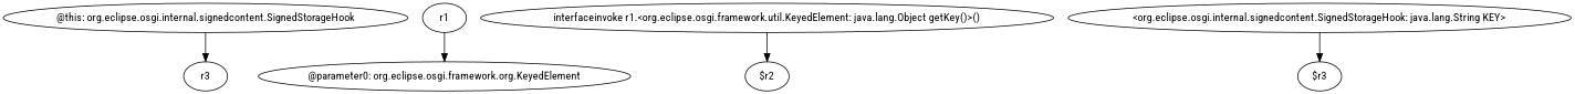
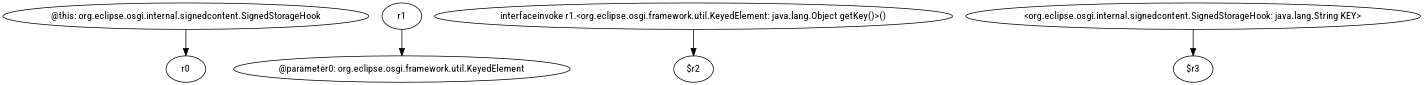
  digraph {
    fontname="Roboto Condensed"
    node [fontname="Roboto Condensed"]
    edge [fontname="Roboto Condensed"]
    n1 [label="@this: org.eclipse.osgi.internal.signedcontent.SignedStorageHook"]
-   n2 [label=r3]
-   n3 [label="@parameter0: org.eclipse.osgi.framework.org.KeyedElement"]
+   n2 [label=r0]
+   n3 [label="@parameter0: org.eclipse.osgi.framework.util.KeyedElement"]
    n4 [label=r1]
    n5 [label="interfaceinvoke r1.<org.eclipse.osgi.framework.util.KeyedElement: java.lang.Object getKey()>()"]
    n6 [label="$r2"]
    n7 [label="<org.eclipse.osgi.internal.signedcontent.SignedStorageHook: java.lang.String KEY>"]
    n8 [label="$r3"]
    n1 -> n2
    n4 -> n3
    n5 -> n6
    n7 -> n8
  }
